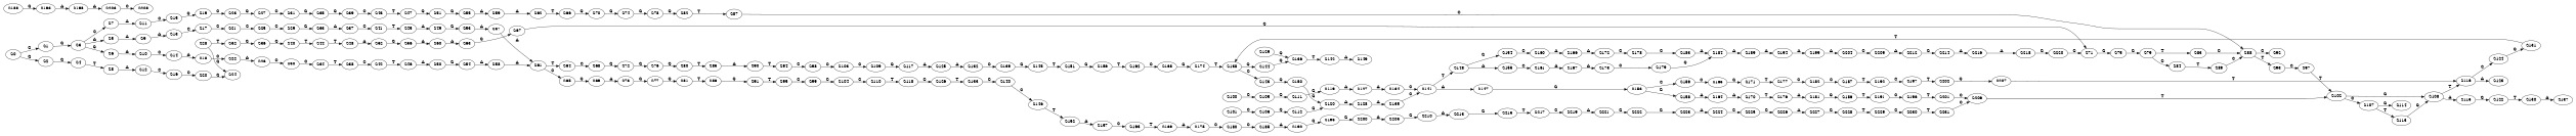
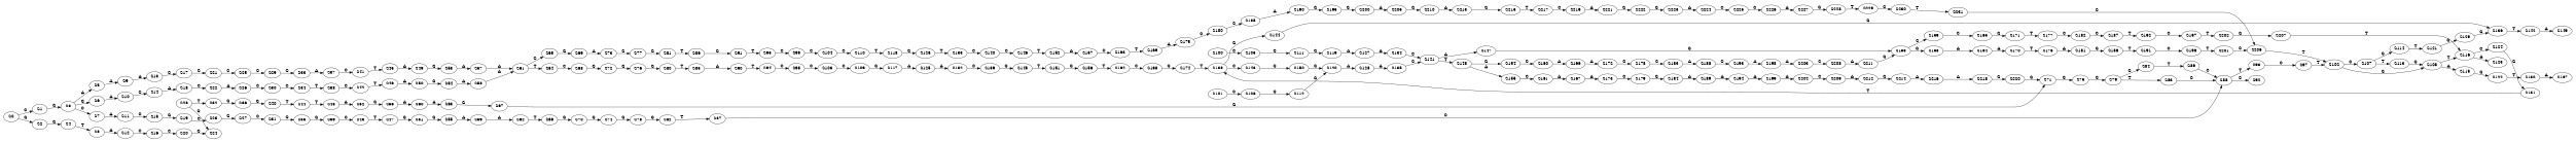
  strict digraph {
    rankdir=LR
    S0
    S1
    S2
    S3
    S4
    S5
    S6
    S7
    S8
    S9
    S10
    S11
    S12
    S13
    S14
    S15
    S16
    S17
    S18
    S19
    S20
    S21
    S22
    S23
    S24
    S25
    S26
    S27
    S29
    S30
    S31
    S28
    S32
    S33
    S34
    S35
    S36
    S37
    S38
    S39
    S40
    S41
    S42
    S43
    S44
    S45
    S46
    S47
    S48
    S49
    S50
    S51
    S52
    S53
    S54
    S55
    S56
    S57
    S58
    S59
    S60
    S61
    S62
    S63
    S64
    S65
    S66
    S67
    S68
    S69
    S70
    S71
    S72
    S73
    S74
    S75
    S76
    S77
    S78
    S79
    S80
    S81
    S82
    S83
    S84
    S85
    S86
    S87
    S88
    S89
    S90
    S91
    S92
    S93
    S94
    S95
    S97
    S98
    S99
    S102
    S103
    S104
    S100
    S105
    S101
    S106
    S107
    S108
    S109
    S110
    S111
    S112
    S113
    S114
    S115
    S116
    S117
    S118
    S119
    S120
+   S121
    S122
    S123
    S124
    S125
    S126
    S127
    S128
    S129
    S130
    S131
    S132
    S133
    S134
    S135
    S136
    S137
    S138
    S139
    S140
    S141
    S142
    S143
    S144
    S145
    S146
    S147
    S148
    S149
    S150
    S151
    S152
    S153
    S154
    S155
    S156
    S157
    S158
    S159
    S160
    S161
    S162
    S163
    S164
    S165
    S166
    S167
    S168
    S169
    S170
    S171
    S172
    S173
    S174
    S175
    S176
    S177
    S178
    S179
    S180
    S181
    S182
    S183
    S184
    S185
    S186
    S187
    S188
    S189
    S190
    S191
    S192
    S193
    S194
    S195
    S196
    S197
    S198
    S199
    S200
    S201
    S202
    S203
    S204
    S205
    S206
    S207
    S208
    S209
    S210
+   S211
    S212
    S213
    S214
    S215
    S216
    S217
    S218
    S219
    S220
    S221
    S222
    S223
    S224
    S225
    S226
    S227
    S228
    S229
    S230
    S231
    S0 -> S1 [label=C]
    S0 -> S2 [label=G]
    S1 -> S3 [label=G]
    S2 -> S4 [label=G]
    S3 -> S5 [label=A]
    S3 -> S6 [label=G]
    S3 -> S7 [label=C]
    S4 -> S8 [label=T]
    S5 -> S9 [label=A]
    S6 -> S10 [label=A]
    S7 -> S11 [label=A]
    S8 -> S12 [label=A]
    S9 -> S13 [label=A]
    S10 -> S14 [label=C]
    S11 -> S15 [label=C]
    S12 -> S16 [label=C]
    S13 -> S17 [label=C]
    S14 -> S18 [label=A]
    S15 -> S19 [label=G]
    S16 -> S20 [label=C]
    S17 -> S21 [label=C]
    S18 -> S22 [label=C]
    S19 -> S23 [label=C]
    S20 -> S24 [label=G]
    S21 -> S25 [label=C]
    S22 -> S26 [label=A]
    S23 -> S27 [label=G]
    S25 -> S29 [label=C]
    S26 -> S30 [label=C]
    S27 -> S31 [label=C]
    S29 -> S33 [label=G]
    S30 -> S34 [label=C]
    S31 -> S35 [label=G]
    S28 -> S24 [label=G]
    S28 -> S32 [label=T]
    S32 -> S36 [label=G]
    S33 -> S37 [label=A]
    S34 -> S38 [label=T]
    S35 -> S39 [label=G]
    S36 -> S40 [label=G]
    S37 -> S41 [label=C]
    S38 -> S42 [label=C]
    S39 -> S43 [label=C]
    S40 -> S44 [label=T]
    S41 -> S45 [label=T]
    S42 -> S46 [label=T]
    S43 -> S47 [label=T]
    S44 -> S48 [label=T]
    S45 -> S49 [label=A]
    S46 -> S50 [label=A]
    S47 -> S51 [label=G]
    S48 -> S52 [label=A]
    S49 -> S53 [label=G]
    S50 -> S54 [label=G]
    S51 -> S55 [label=G]
    S52 -> S56 [label=G]
    S53 -> S57 [label=A]
    S54 -> S58 [label=A]
    S55 -> S59 [label=A]
    S56 -> S60 [label=A]
    S57 -> S61 [label=A]
    S58 -> S61 [label=A]
    S59 -> S62 [label=A]
    S60 -> S63 [label=A]
    S61 -> S64 [label=T]
    S61 -> S65 [label=C]
    S62 -> S66 [label=T]
    S63 -> S67 [label=G]
    S64 -> S68 [label=C]
    S65 -> S69 [label=G]
    S66 -> S70 [label=G]
    S67 -> S71 [label=G]
    S68 -> S72 [label=G]
    S69 -> S73 [label=A]
    S70 -> S74 [label=G]
    S71 -> S75 [label=G]
    S72 -> S76 [label=G]
    S73 -> S77 [label=G]
    S74 -> S78 [label=G]
    S75 -> S79 [label=G]
    S76 -> S80 [label=G]
    S77 -> S81 [label=G]
    S78 -> S82 [label=G]
    S79 -> S83 [label=T]
    S79 -> S84 [label=G]
    S80 -> S85 [label=T]
    S81 -> S86 [label=T]
    S82 -> S87 [label=T]
    S83 -> S88 [label=C]
    S84 -> S89 [label=T]
    S85 -> S90 [label=A]
    S86 -> S91 [label=G]
    S87 -> S88 [label=C]
    S88 -> S92 [label=C]
    S88 -> S93 [label=T]
    S89 -> S88 [label=C]
    S90 -> S94 [label=T]
    S91 -> S95 [label=T]
    S93 -> S97 [label=C]
    S94 -> S98 [label=C]
    S95 -> S99 [label=C]
    S97 -> S102 [label=T]
    S98 -> S103 [label=C]
    S99 -> S104 [label=C]
    S102 -> S107 [label=C]
    S102 -> S108 [label=G]
    S103 -> S109 [label=C]
    S104 -> S110 [label=C]
    S100 -> S105 [label=C]
    S105 -> S111 [label=G]
    S101 -> S106 [label=C]
    S106 -> S112 [label=G]
    S107 -> S113 [label=T]
    S107 -> S114 [label=G]
    S108 -> S115 [label=A]
    S108 -> S116 [label=T]
    S109 -> S117 [label=G]
    S110 -> S118 [label=T]
    S111 -> S119 [label=G]
    S112 -> S120 [label=G]
    S113 -> S108 [label=G]
+   S114 -> S121 [label=T]
    S115 -> S122 [label=G]
    S116 -> S123 [label=A]
    S116 -> S124 [label=C]
    S117 -> S125 [label=A]
    S118 -> S126 [label=G]
    S119 -> S127 [label=A]
    S120 -> S128 [label=A]
+   S121 -> S129 [label=G]
    S122 -> S130 [label=T]
    S124 -> S131 [label=G]
    S125 -> S132 [label=A]
    S126 -> S133 [label=T]
    S127 -> S134 [label=A]
    S128 -> S135 [label=A]
    S129 -> S136 [label=G]
    S130 -> S137 [label=A]
    S131 -> S138 [label=T]
    S132 -> S139 [label=C]
    S133 -> S140 [label=C]
    S134 -> S141 [label=C]
    S135 -> S141 [label=C]
    S136 -> S142 [label=T]
    S138 -> S143 [label=C]
    S138 -> S144 [label=G]
    S139 -> S145 [label=G]
    S140 -> S146 [label=C]
    S141 -> S147 [label=A]
    S141 -> S148 [label=T]
    S142 -> S149 [label=A]
    S143 -> S150 [label=G]
    S144 -> S136 [label=G]
    S145 -> S151 [label=T]
    S146 -> S152 [label=T]
    S147 -> S153 [label=G]
    S148 -> S154 [label=G]
    S148 -> S155 [label=A]
    S150 -> S120 [label=G]
    S151 -> S156 [label=G]
    S152 -> S157 [label=A]
    S153 -> S158 [label=G]
    S153 -> S159 [label=C]
    S154 -> S160 [label=C]
    S155 -> S161 [label=C]
    S156 -> S162 [label=T]
    S157 -> S163 [label=C]
    S158 -> S164 [label=A]
    S159 -> S165 [label=C]
    S160 -> S166 [label=A]
    S161 -> S167 [label=A]
    S162 -> S168 [label=C]
    S163 -> S169 [label=T]
    S164 -> S170 [label=A]
    S165 -> S171 [label=G]
    S166 -> S172 [label=A]
    S167 -> S173 [label=A]
    S168 -> S174 [label=G]
    S169 -> S175 [label=A]
    S170 -> S176 [label=T]
    S171 -> S177 [label=T]
    S172 -> S178 [label=C]
    S173 -> S179 [label=C]
    S174 -> S138 [label=T]
    S175 -> S180 [label=C]
    S176 -> S181 [label=A]
    S177 -> S182 [label=C]
    S178 -> S183 [label=C]
    S179 -> S184 [label=G]
    S180 -> S185 [label=C]
    S181 -> S186 [label=G]
    S182 -> S187 [label=C]
-   S183 -> S184 [label=A]
+   S183 -> S188 [label=A]
    S184 -> S189 [label=A]
    S185 -> S190 [label=A]
    S186 -> S191 [label=T]
    S187 -> S192 [label=T]
    S188 -> S193 [label=G]
    S189 -> S194 [label=A]
    S190 -> S195 [label=G]
    S191 -> S196 [label=C]
    S192 -> S197 [label=C]
    S193 -> S198 [label=A]
    S194 -> S199 [label=A]
    S195 -> S200 [label=G]
    S196 -> S201 [label=T]
    S197 -> S202 [label=T]
    S198 -> S203 [label=A]
    S199 -> S204 [label=A]
    S200 -> S205 [label=A]
    S201 -> S206 [label=C]
    S202 -> S207 [label=G]
    S203 -> S208 [label=C]
    S204 -> S209 [label=C]
    S205 -> S210 [label=G]
    S206 -> S102 [label=T]
    S207 -> S116 [label=T]
+   S208 -> S211 [label=A]
    S209 -> S212 [label=A]
    S210 -> S213 [label=A]
+   S211 -> S153 [label=G]
    S212 -> S214 [label=G]
    S213 -> S215 [label=G]
    S214 -> S216 [label=A]
    S215 -> S217 [label=T]
    S216 -> S218 [label=A]
    S217 -> S219 [label=C]
    S218 -> S220 [label=G]
    S219 -> S221 [label=A]
    S220 -> S71 [label=G]
    S221 -> S222 [label=G]
    S222 -> S223 [label=G]
    S223 -> S224 [label=A]
    S224 -> S225 [label=C]
    S225 -> S226 [label=C]
    S226 -> S227 [label=A]
    S227 -> S228 [label=G]
    S228 -> S229 [label=T]
    S229 -> S230 [label=C]
    S230 -> S231 [label=T]
    S231 -> S206 [label=C]
  }
